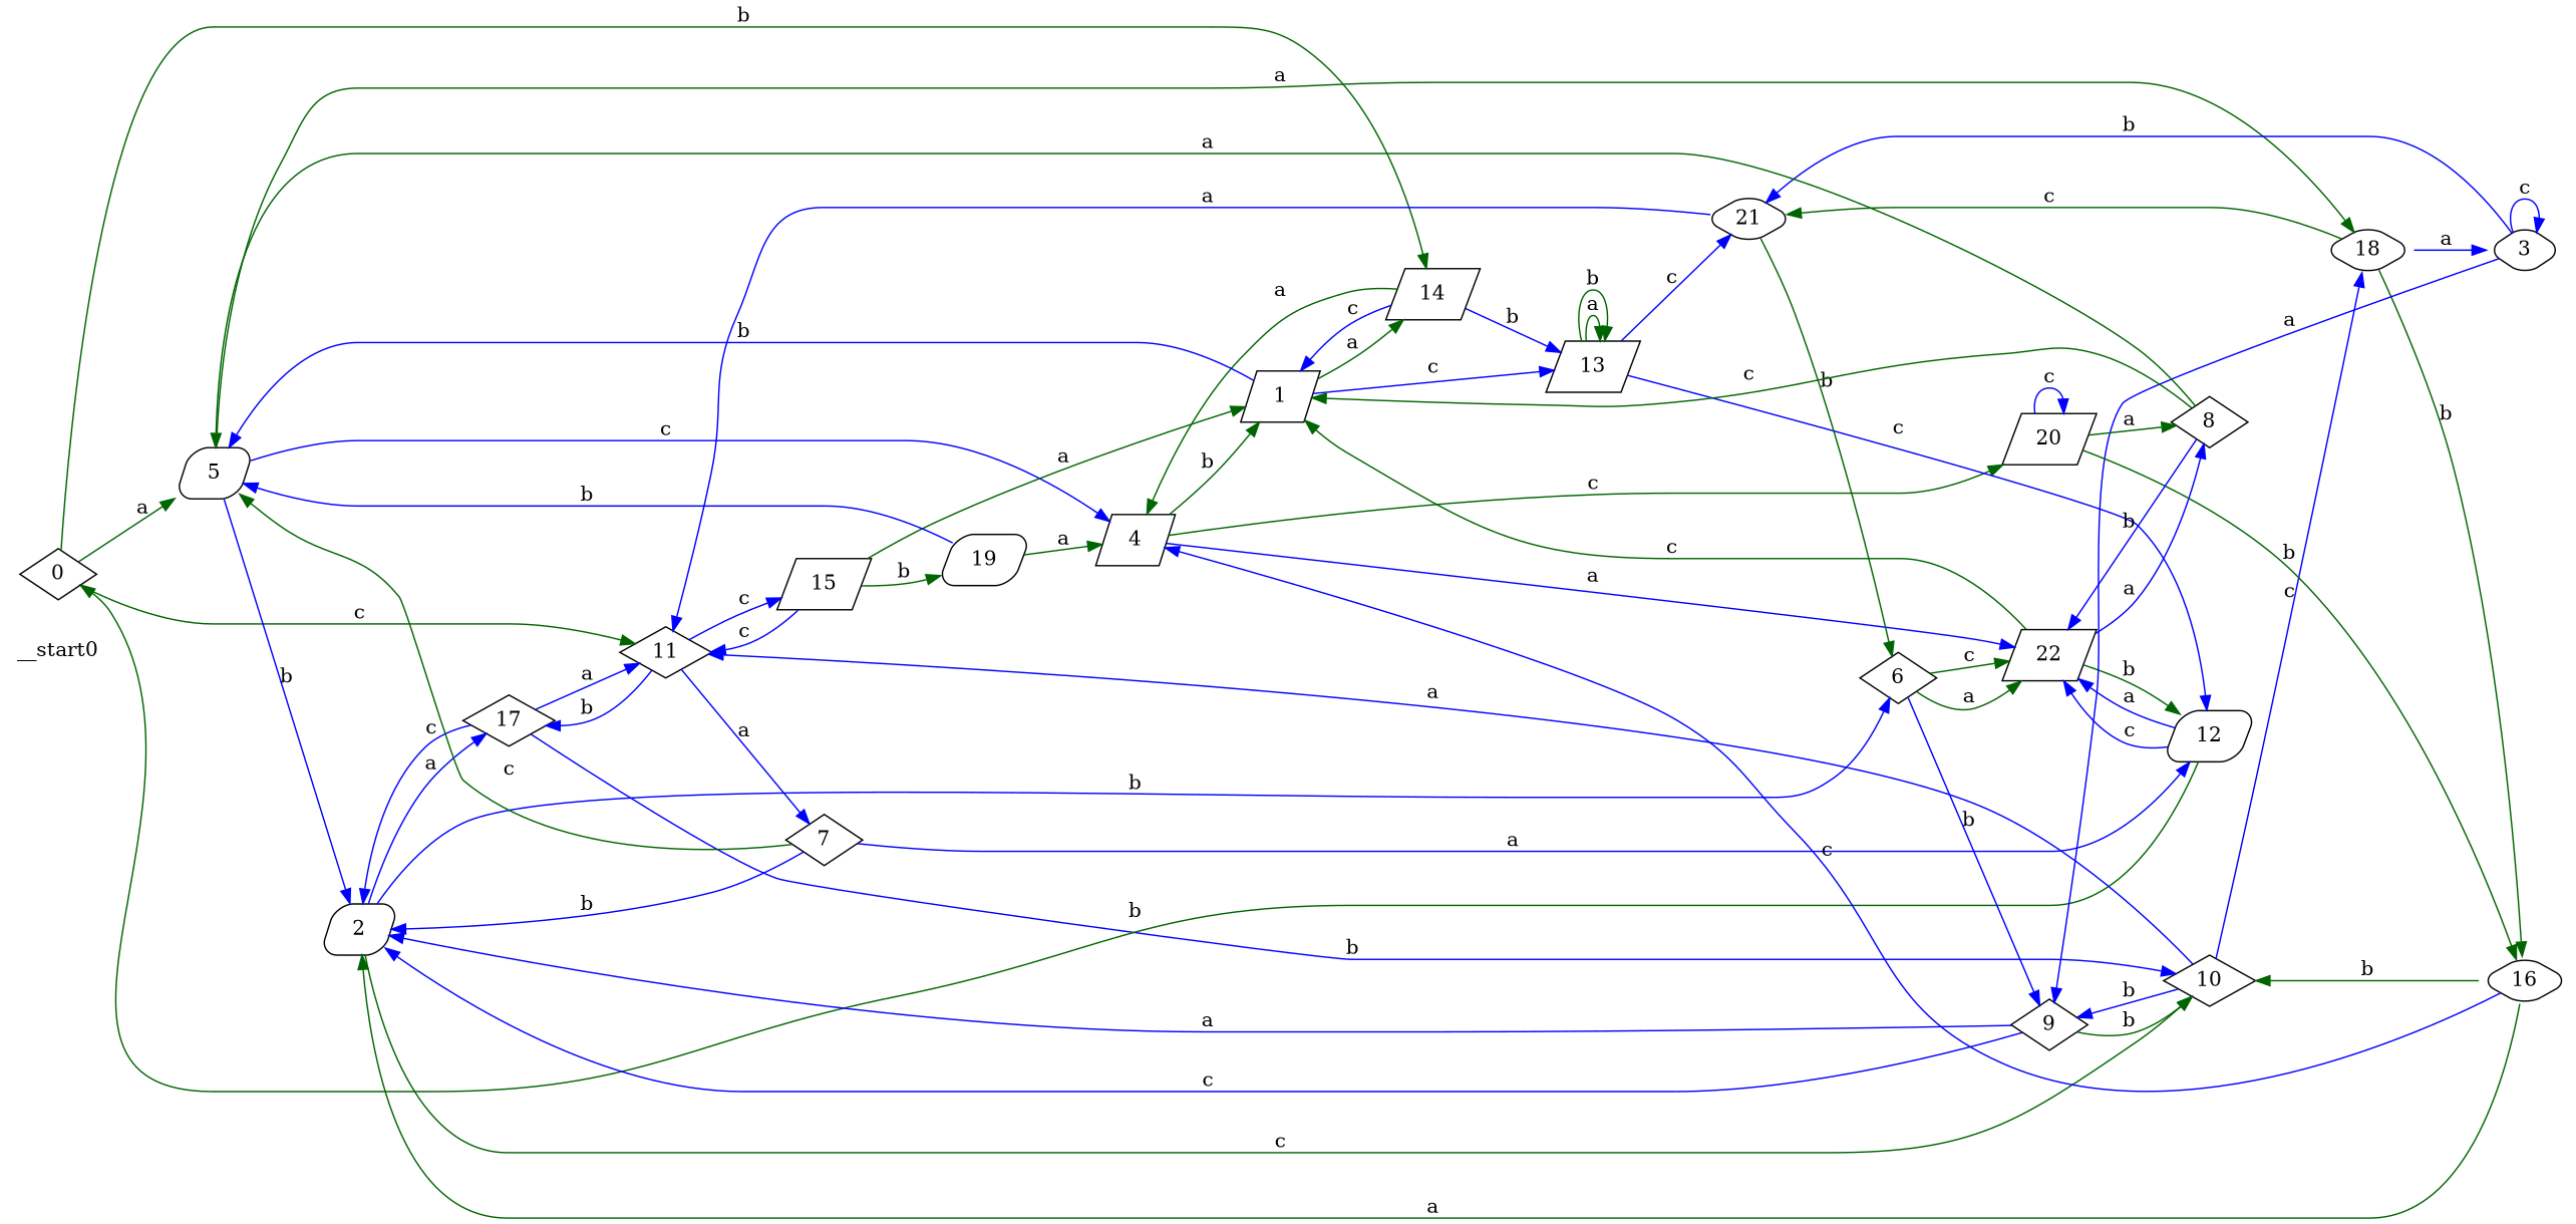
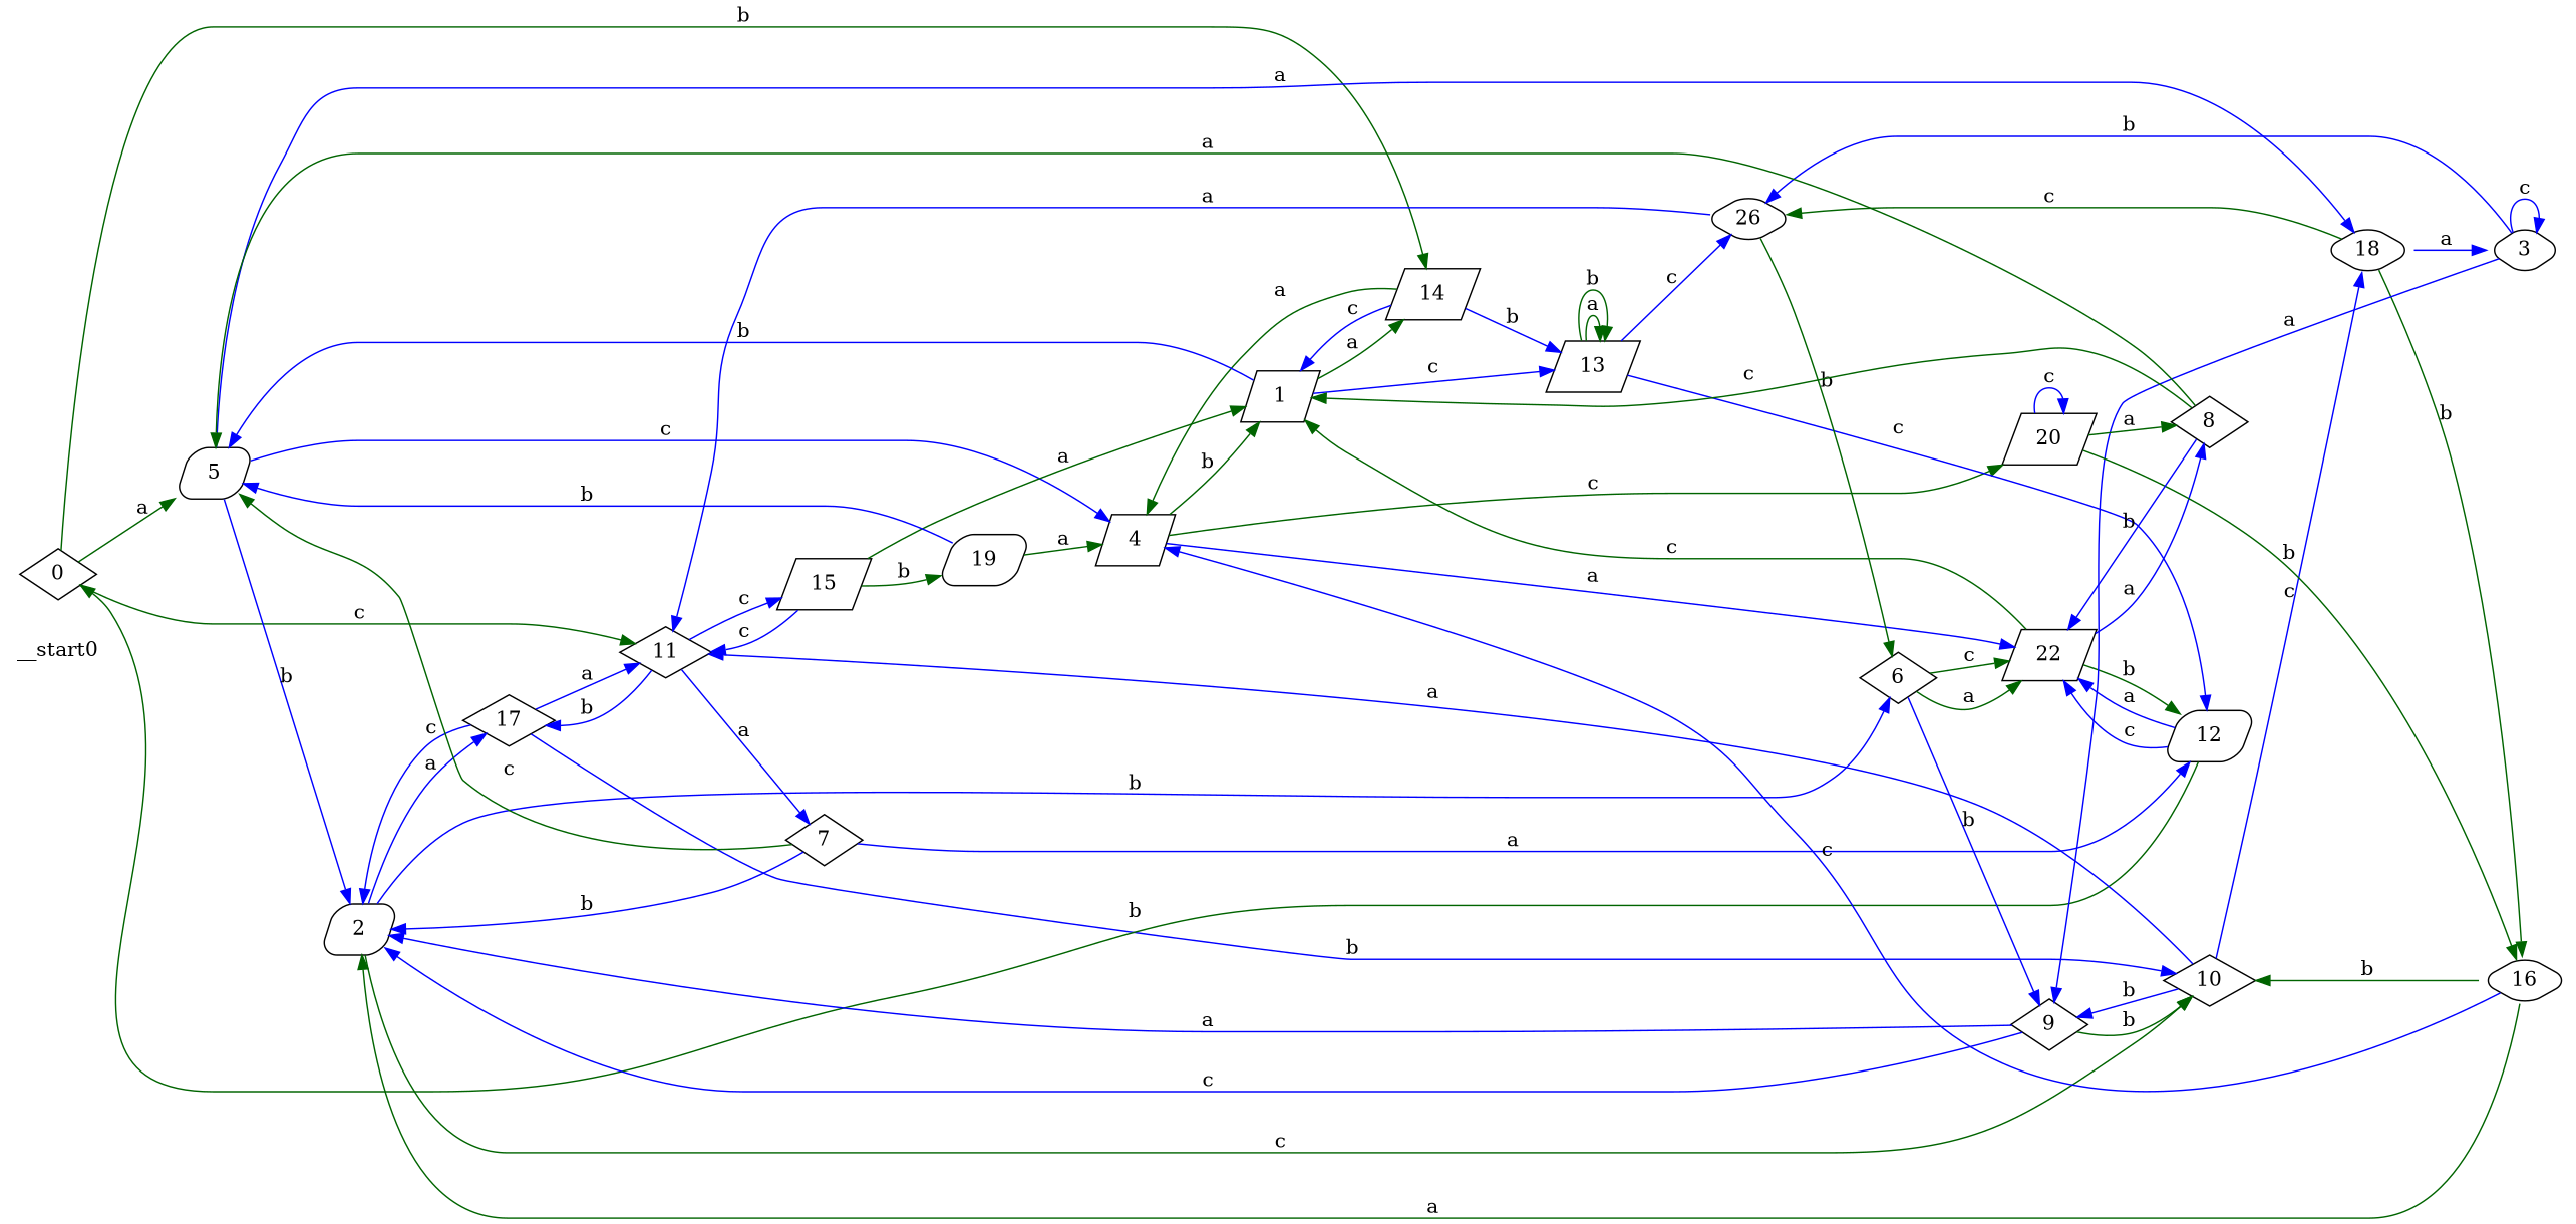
  digraph {
    rankdir=LR
    node [shape=diamond color=black fillcolor=white style=filled]
    edge [color=blue]
    __start0 [shape=none color="" fillcolor="" style=""]
    n2 [label=0]
    n3 [label=5 shape=parallelogram style="rounded,filled"]
    n4 [label=11]
    n5 [label=14 shape=parallelogram]
    n6 [label=2 shape=parallelogram style="rounded,filled"]
    n7 [label=4 shape=parallelogram]
    n8 [label=18 style="rounded,filled"]
    n9 [label=17]
    n10 [label=7]
    n11 [label=15 shape=parallelogram]
    n12 [label=1 shape=parallelogram]
    n13 [label=13 shape=parallelogram]
-   n14 [label=21 style="rounded,filled"]
+   n14 [label=26 style="rounded,filled"]
    n15 [label=12 shape=parallelogram style="rounded,filled"]
    n16 [label=6]
    n17 [label=10]
    n18 [label=9]
    n19 [label=22 shape=parallelogram]
    n20 [label=3 style="rounded,filled"]
    n21 [label=20 shape=parallelogram]
    n22 [label=8]
    n23 [label=16 style="rounded,filled"]
    n24 [label=19 shape=parallelogram style="rounded,filled"]
    n2 -> n3 [color=darkgreen label=a]
    n2 -> n4 [color=darkgreen label=c]
    n2 -> n5 [color=darkgreen label=b]
    n3 -> n6 [label=b]
    n3 -> n7 [label=c]
-   n3 -> n8 [color=darkgreen label=a]
+   n3 -> n8 [label=a]
    n4 -> n9 [label=b]
    n4 -> n10 [label=a]
    n4 -> n11 [label=c]
    n5 -> n7 [color=darkgreen label=a]
    n5 -> n12 [label=c]
    n5 -> n13 [label=b]
    n6 -> n9 [label=a]
    n6 -> n16 [label=b]
    n6 -> n17 [color=darkgreen label=c]
    n7 -> n12 [color=darkgreen label=b]
    n7 -> n19 [label=a]
    n7 -> n21 [color=darkgreen label=c]
    n8 -> n14 [color=darkgreen label=c]
    n8 -> n20 [label=a]
    n8 -> n23 [color=darkgreen label=b]
    n9 -> n4 [label=a]
    n9 -> n6 [label=c]
    n9 -> n17 [label=b]
    n10 -> n3 [color=darkgreen label=c]
    n10 -> n6 [label=b]
    n10 -> n15 [label=a]
    n11 -> n4 [label=c]
    n11 -> n12 [color=darkgreen label=a]
    n11 -> n24 [color=darkgreen label=b]
    n12 -> n3 [label=b]
    n12 -> n5 [color=darkgreen label=a]
    n12 -> n13 [label=c]
    n13 -> n13 [color=darkgreen label=a]
    n13 -> n13 [color=darkgreen label=b]
    n13 -> n14 [label=c]
    n13 -> n15 [label=c]
    n14 -> n4 [label=a]
    n14 -> n16 [color=darkgreen label=b]
    n15 -> n2 [color=darkgreen label=b]
    n15 -> n19 [label=a]
    n15 -> n19 [label=c]
    n16 -> n18 [label=b]
    n16 -> n19 [color=darkgreen label=a]
    n16 -> n19 [color=darkgreen label=c]
    n17 -> n4 [label=a]
    n17 -> n8 [label=c]
    n17 -> n18 [label=b]
    n18 -> n6 [label=a]
    n18 -> n6 [label=c]
    n18 -> n17 [color=darkgreen label=b]
    n19 -> n12 [color=darkgreen label=c]
    n19 -> n15 [color=darkgreen label=b]
    n19 -> n22 [label=a]
    n20 -> n14 [label=b]
    n20 -> n18 [label=a]
    n20 -> n20 [label=c]
    n21 -> n21 [label=c]
    n21 -> n22 [color=darkgreen label=a]
    n21 -> n23 [color=darkgreen label=b]
    n22 -> n3 [color=darkgreen label=a]
    n22 -> n12 [color=darkgreen label=c]
    n22 -> n19 [label=b]
    n23 -> n6 [color=darkgreen label=a]
    n23 -> n7 [label=c]
    n23 -> n17 [color=darkgreen label=b]
    n24 -> n3 [label=b]
    n24 -> n7 [color=darkgreen label=a]
  }
